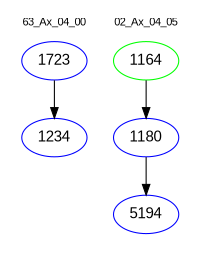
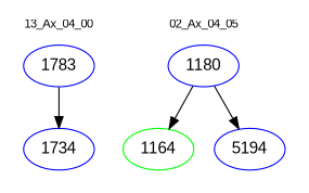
  digraph {
    fontname="Liberation Sans"
    node [color=blue fontname="Liberation Sans"]
    edge [color=black fontname="Liberation Sans"]
-   n1 [label=1723]
-   n2 [label=1234]
+   n1 [label=1783]
+   n2 [label=1734]
    n3 [label=1180]
    n4 [color=green label=1164]
    n5 [label=5194]
    subgraph cluster_1 {
      color=white
      fontsize=10
-     label="63_Ax_04_00"
+     label="13_Ax_04_00"
      n1
      n2
    }
    subgraph cluster_2 {
      color=white
      fontsize=10
      label="02_Ax_04_05"
      n3
      n4
      n5
    }
    n1 -> n2
-   n4 -> n3
+   n3 -> n4
    n3 -> n5
  }
